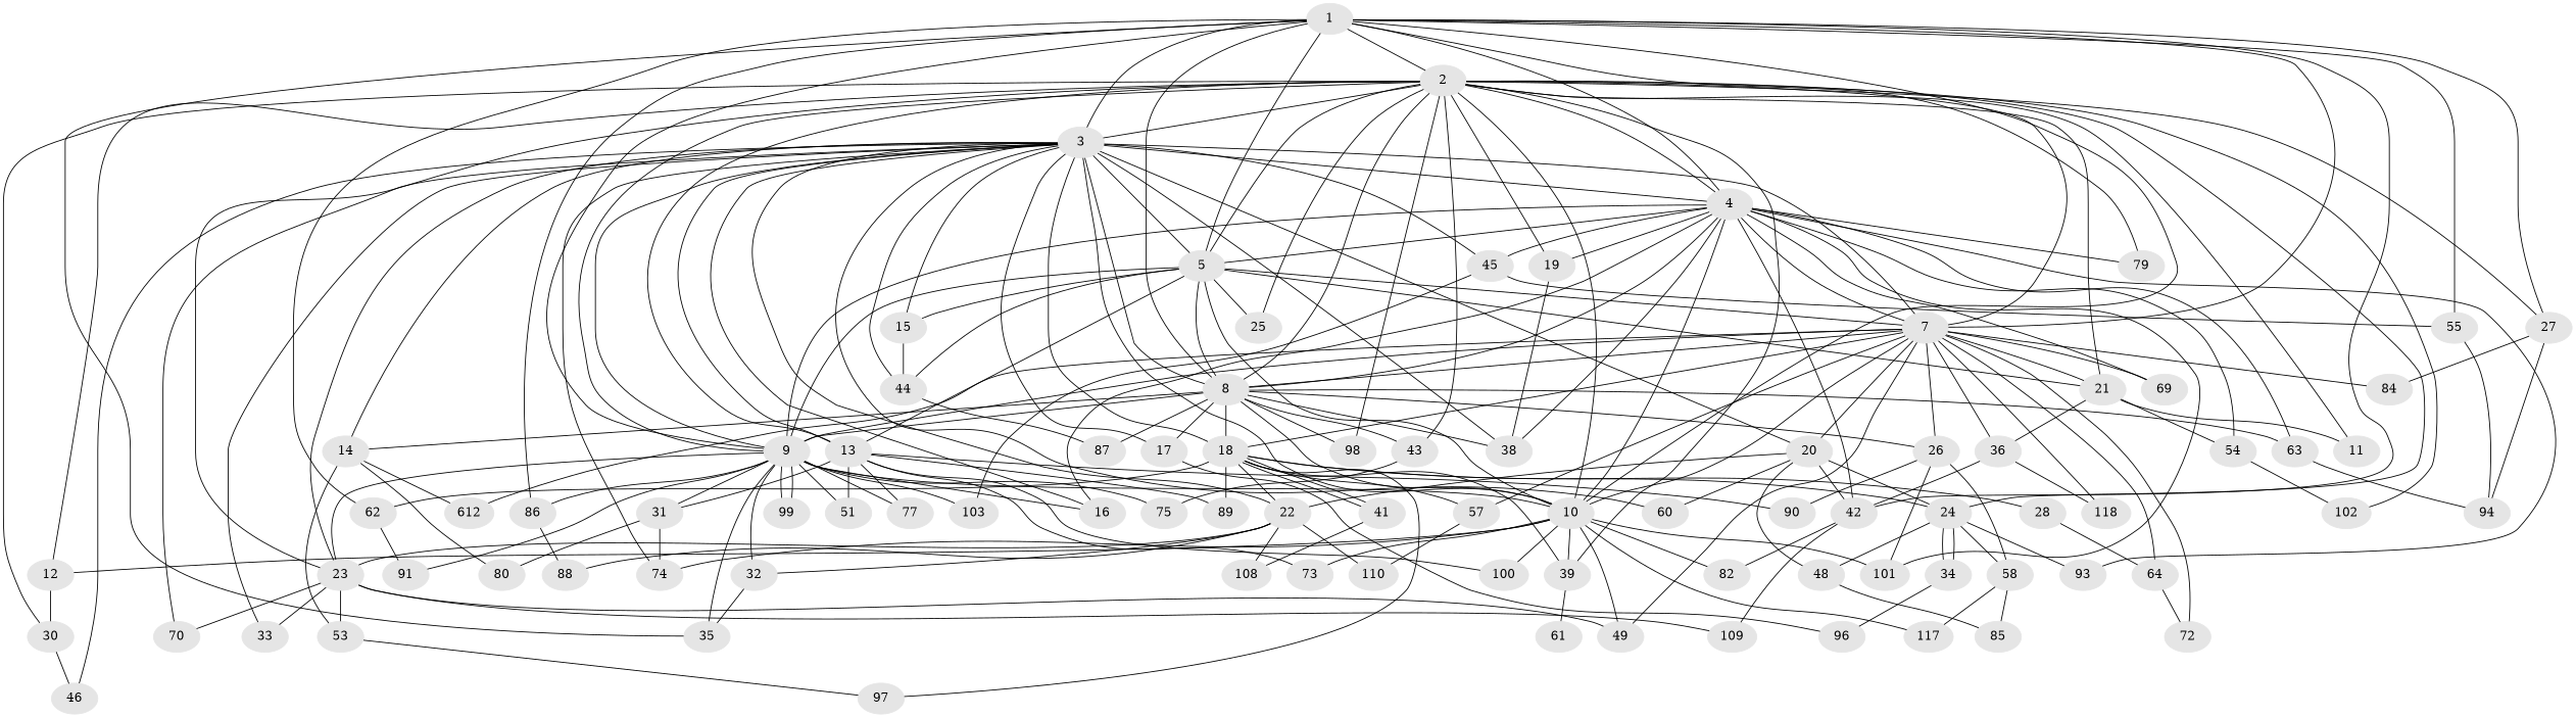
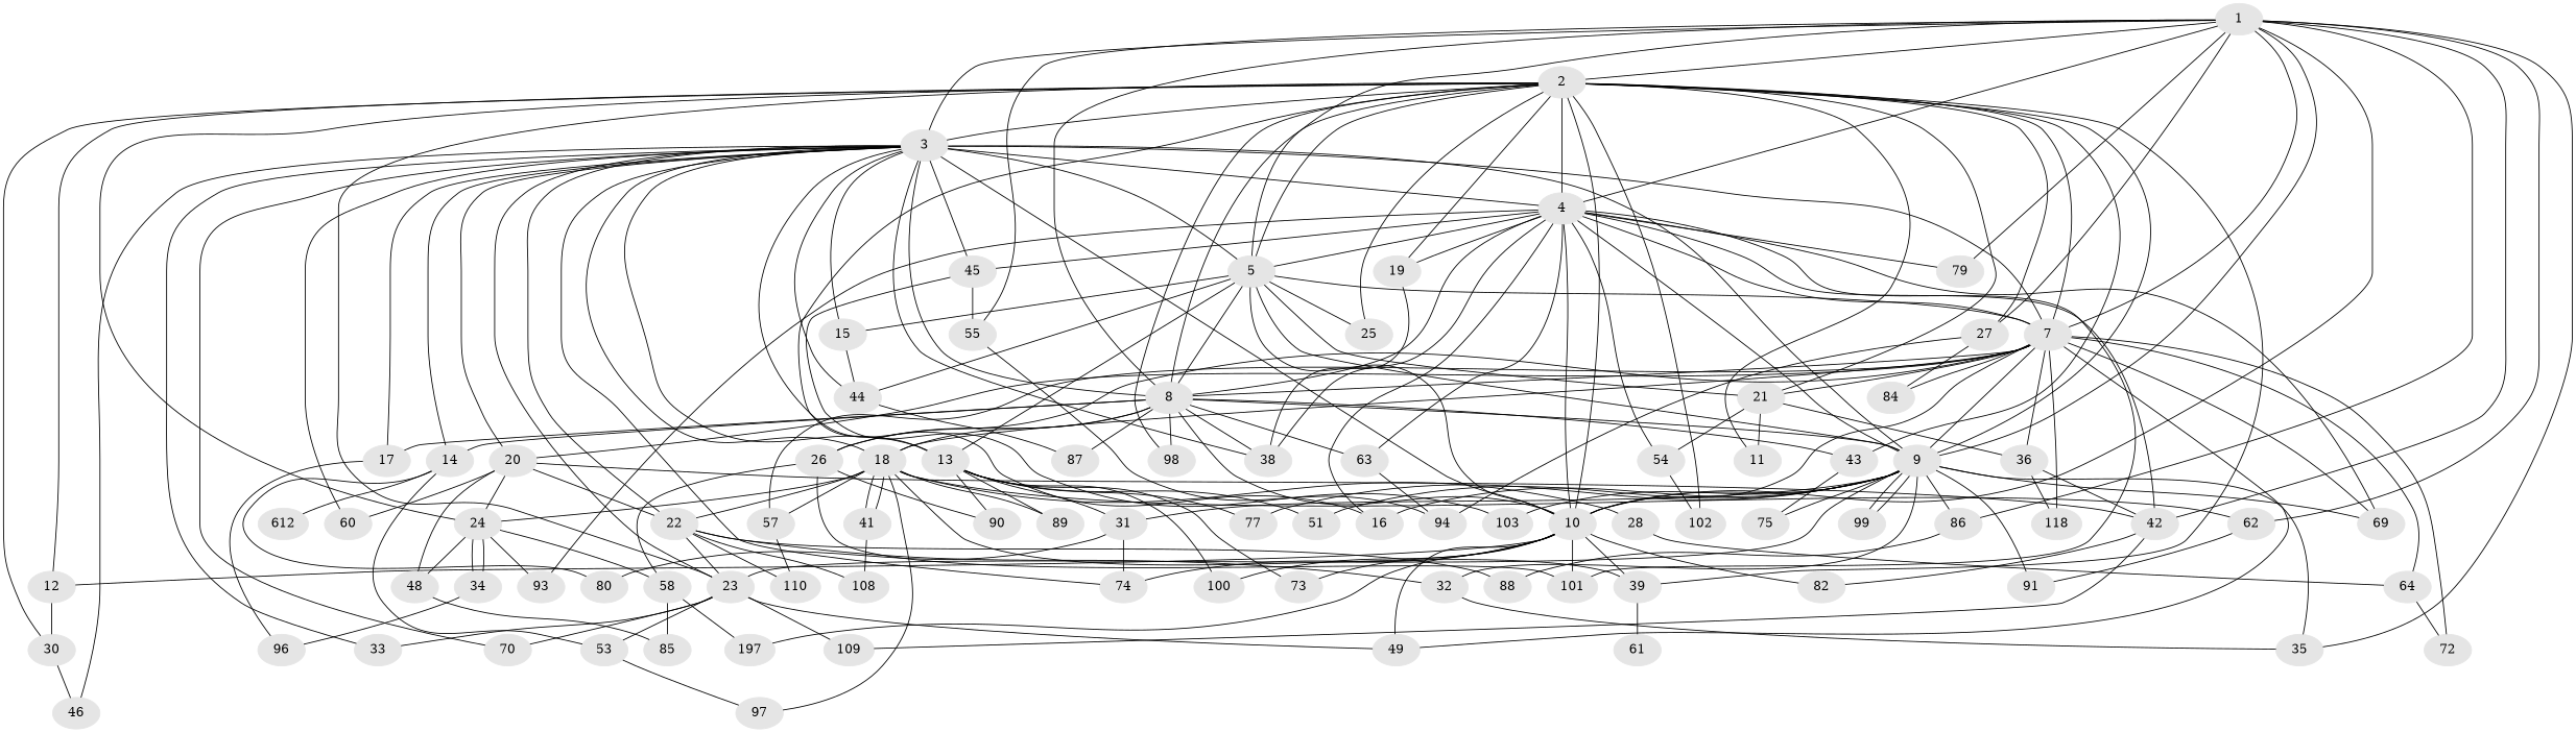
  graph {
    node [color=gray90 style=filled]
    2 [super="+11"]
    3 [super="+6"]
    4 [super="+52"]
    5
    7 [super="+95"]
    8 [super="+76"]
    9 [super="+47"]
    10 [super="+114"]
    27 [super="+107"]
    12
    13 [super="+66"]
    19
    21 [super="+65"]
    23 [super="+59"]
    24 [super="+29"]
    25
    30
    39
    43
    n20 [label=11]
    98
    102
    1
    35
    42 [super="+56"]
    55 [super="+105"]
    62
    79
    86
    14
    15
    16 [super="+113"]
    17
    18 [super="+68"]
    20 [super="+40"]
    22 [super="+37"]
    33
    38 [super="+50"]
    44 [super="+81"]
    45
    46
    60
    70
    74 [super="+83"]
    54
    63
    69 [super="+106"]
    93
    101
    26 [super="+67"]
    36 [super="+116"]
    49 [super="+111"]
    57
    64
    72
    84
    n57 [label=612]
    118
    87
    31
    32 [super="+104"]
    51
    75
    77
    91
    99
    103
    73
    82
    100
-   117
+   117 [label=197]
    94
    109
    88
    89
    90
    53
    34 [super="+92"]
    48
    58
    61
    80
    96
    28 [super="+78"]
    41
    97
    108
    110
    85
    2 -- 3 [weight=2]
    2 -- 4
    2 -- 5
    2 -- 7 [weight=2]
    2 -- 8
    2 -- 9
    2 -- 10 [weight=2]
    2 -- 27
    2 -- 12
    2 -- 13
    2 -- 19
    2 -- 21
    2 -- 23
    2 -- 24
    2 -- 25
    2 -- 30
    2 -- 39
    2 -- 43
    2 -- n20
    2 -- 98
    2 -- 102
    3 -- 4 [weight=2]
    3 -- 5 [weight=2]
    3 -- 7 [weight=2]
    3 -- 8 [weight=2]
    3 -- 9 [weight=2]
    3 -- 10 [weight=2]
    3 -- 13
    3 -- 23
    3 -- 14
    3 -- 15
    3 -- 16
    3 -- 17
    3 -- 18
    3 -- 20
    3 -- 22
    3 -- 33
    3 -- 38
    3 -- 44
    3 -- 45
    3 -- 46
    3 -- 60
    3 -- 70
    3 -- 74
    4 -- 5
    4 -- 7
    4 -- 8
    4 -- 9
    4 -- 10 [weight=2]
    4 -- 19
    4 -- 42
    4 -- 79
    4 -- 16
    4 -- 38
    4 -- 45
    4 -- 54
    4 -- 63
    4 -- 69
    4 -- 93
    4 -- 101
    5 -- 7
    5 -- 8
    5 -- 9
    5 -- 10
    5 -- 13
    5 -- 21
    5 -- 25
    5 -- 15
    5 -- 44
    7 -- 8
    7 -- 9
    7 -- 10
    7 -- 21
    7 -- 18
    7 -- 20
    7 -- 69
    7 -- 26
    7 -- 36
    7 -- 49
    7 -- 57
    7 -- 64
    7 -- 72
    7 -- 84
-   7 -- n57
    7 -- 118
    8 -- 9
    8 -- 10
    8 -- 43
    8 -- 98
    8 -- 14
    8 -- 17
    8 -- 18
    8 -- 38
    8 -- 63
    8 -- 26 [weight=2]
    8 -- 87
    9 -- 10
    9 -- 23
    9 -- 35
    9 -- 86
    9 -- 16
+   9 -- 69
    9 -- 31
    9 -- 32
    9 -- 51
    9 -- 75
    9 -- 77
    9 -- 91
    9 -- 99
    9 -- 99
    9 -- 103
    10 -- 12
    10 -- 39
    10 -- 74
    10 -- 101 [weight=2]
    10 -- 49
    10 -- 73
    10 -- 82
    10 -- 100
    10 -- 117
    27 -- 84
    27 -- 94 [weight=2]
    12 -- 30
    13 -- 31
    13 -- 51
    13 -- 77
    13 -- 73
    13 -- 100
    13 -- 89
    13 -- 90
    19 -- 38
    21 -- n20
    21 -- 54
    21 -- 36
    23 -- 33
    23 -- 70
    23 -- 49
    23 -- 109
    23 -- 53
    24 -- 93
    24 -- 34
    24 -- 34
    24 -- 48
    24 -- 58
    30 -- 46
    39 -- 61
    43 -- 75
    1 -- 2
    1 -- 3 [weight=2]
    1 -- 4
    1 -- 5
    1 -- 7
    1 -- 8
    1 -- 9
    1 -- 10
    1 -- 27
    1 -- 35
    1 -- 42
    1 -- 55
    1 -- 62
    1 -- 79
    1 -- 86
    42 -- 82
    42 -- 109
    55 -- 94
    62 -- 91
    86 -- 88
    14 -- n57
    14 -- 53
    14 -- 80
    15 -- 44
    17 -- 96
    18 -- 24
    18 -- 39
    18 -- 62
    18 -- 22
    18 -- 57
    18 -- 89
    18 -- 28
    18 -- 41
    18 -- 41
    18 -- 97
    20 -- 24
    20 -- 42
    20 -- 22 [weight=2]
    20 -- 60
    20 -- 48
    22 -- 23
    22 -- 32
    22 -- 88
    22 -- 108
    22 -- 110
    44 -- 87
    45 -- 55
    45 -- 103
    54 -- 102
    63 -- 94
    26 -- 101
    26 -- 90
    26 -- 58
    36 -- 42
    36 -- 118
    57 -- 110
    64 -- 72
    31 -- 74
    31 -- 80
    32 -- 35
    53 -- 97
    34 -- 96
    48 -- 85
    58 -- 117
    58 -- 85
    28 -- 64
    41 -- 108
  }
